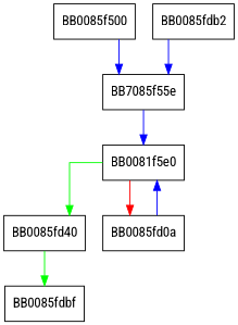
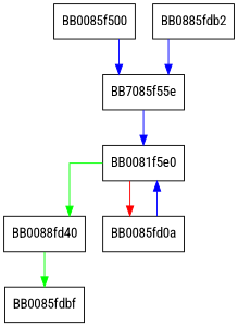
  digraph {
    fontname="Roboto Condensed"
    splines=ortho
    node [fontname="Roboto Condensed" shape=box]
    edge [color=blue fontname="Roboto Condensed"]
    n1 [label=BB7085f55e]
    BB0085f500
    n3 [label=BB0081f5e0]
-   BB0085fd40
+   BB0085fd40 [label=BB0088fd40]
    BB0085fd0a
    BB0085fdbf
-   BB0085fdb2
+   BB0085fdb2 [label=BB0885fdb2]
    n1 -> n3
    BB0085f500 -> n1
    n3 -> BB0085fd40 [color=green]
    n3 -> BB0085fd0a [color=red]
    BB0085fd40 -> BB0085fdbf [color=green]
    BB0085fd0a -> n3
    BB0085fdb2 -> n1
  }
